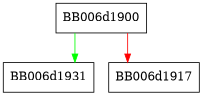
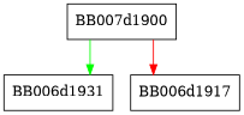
  digraph {
    splines=ortho
    node [shape=box]
-   BB006d1900
+   BB006d1900 [label=BB007d1900]
    BB006d1931
    BB006d1917
    BB006d1900 -> BB006d1931 [color=green]
    BB006d1900 -> BB006d1917 [color=red]
  }
